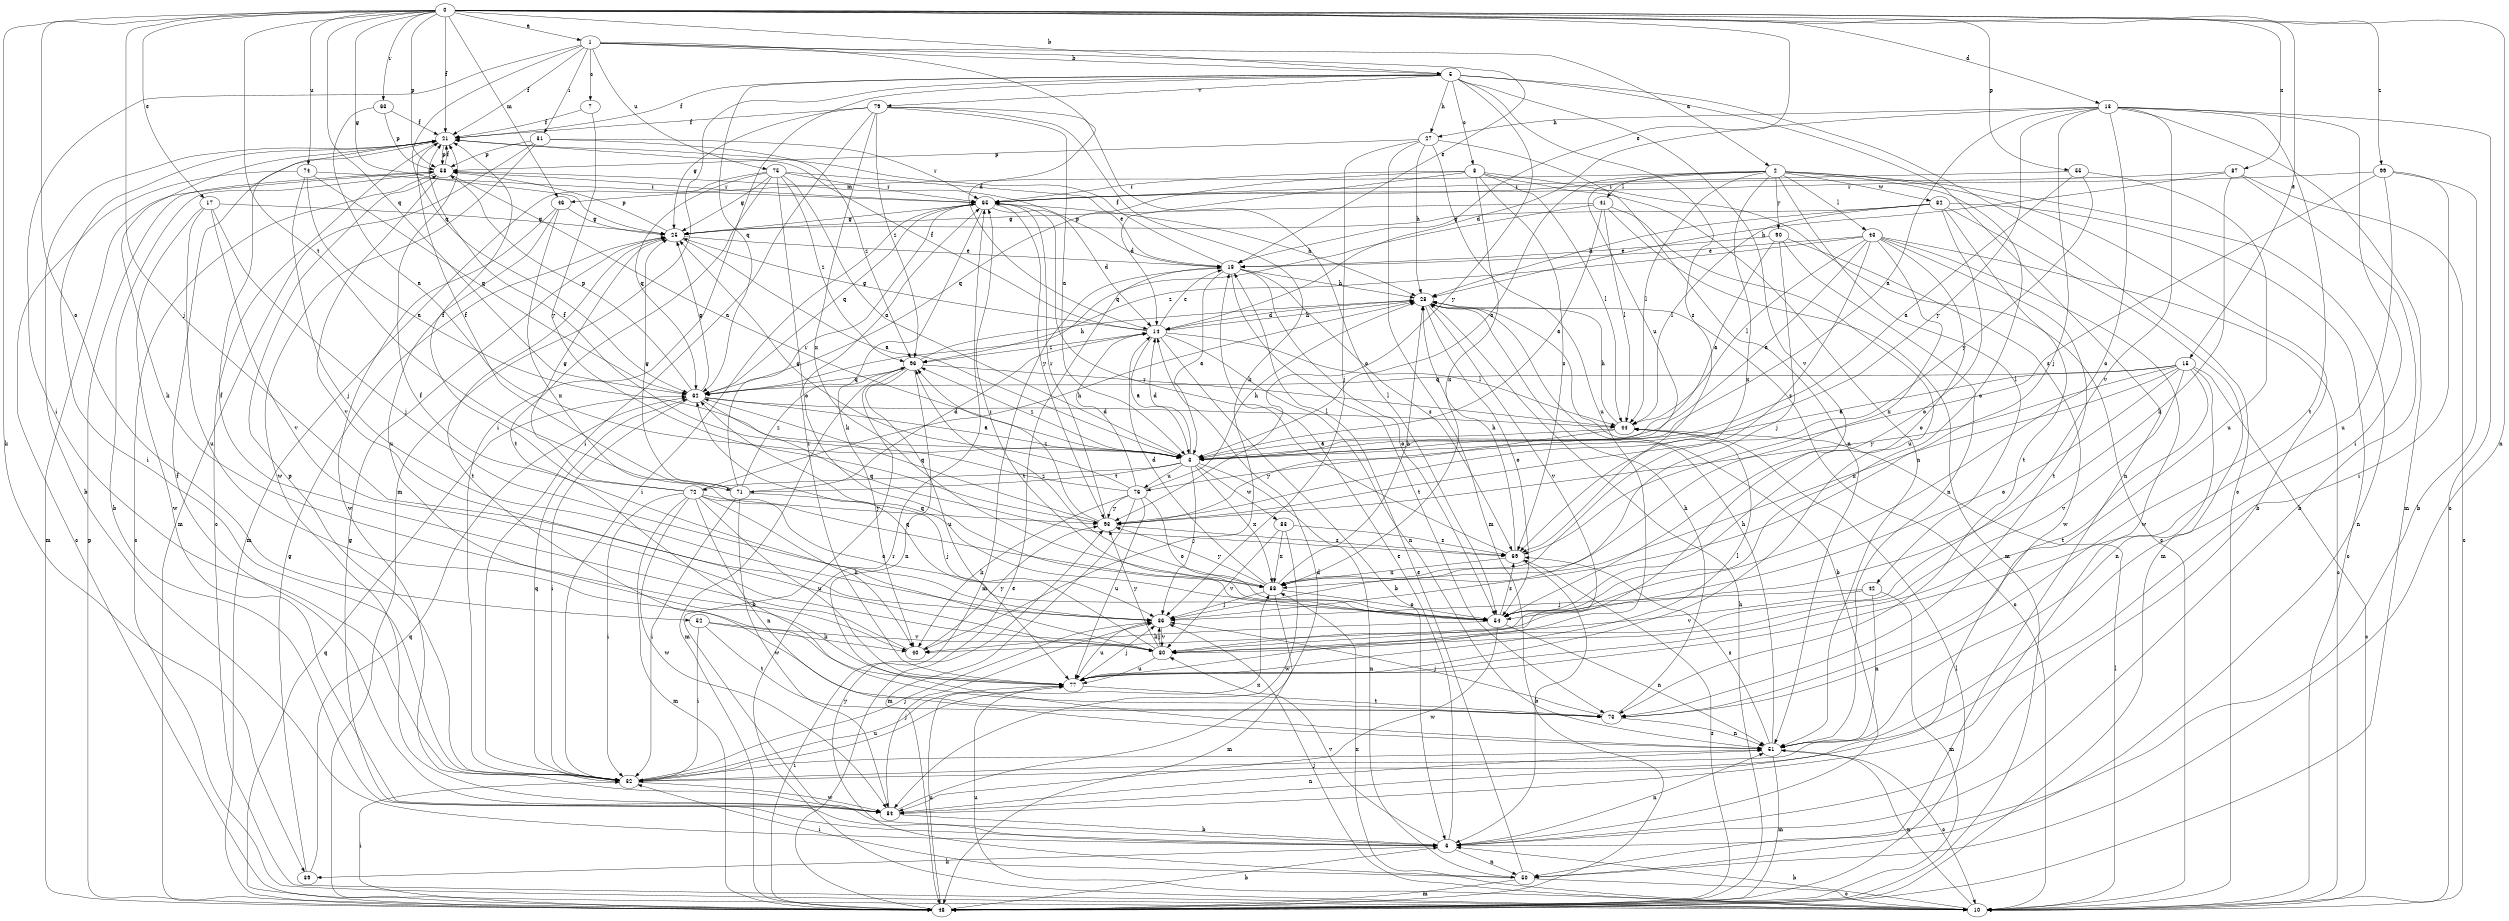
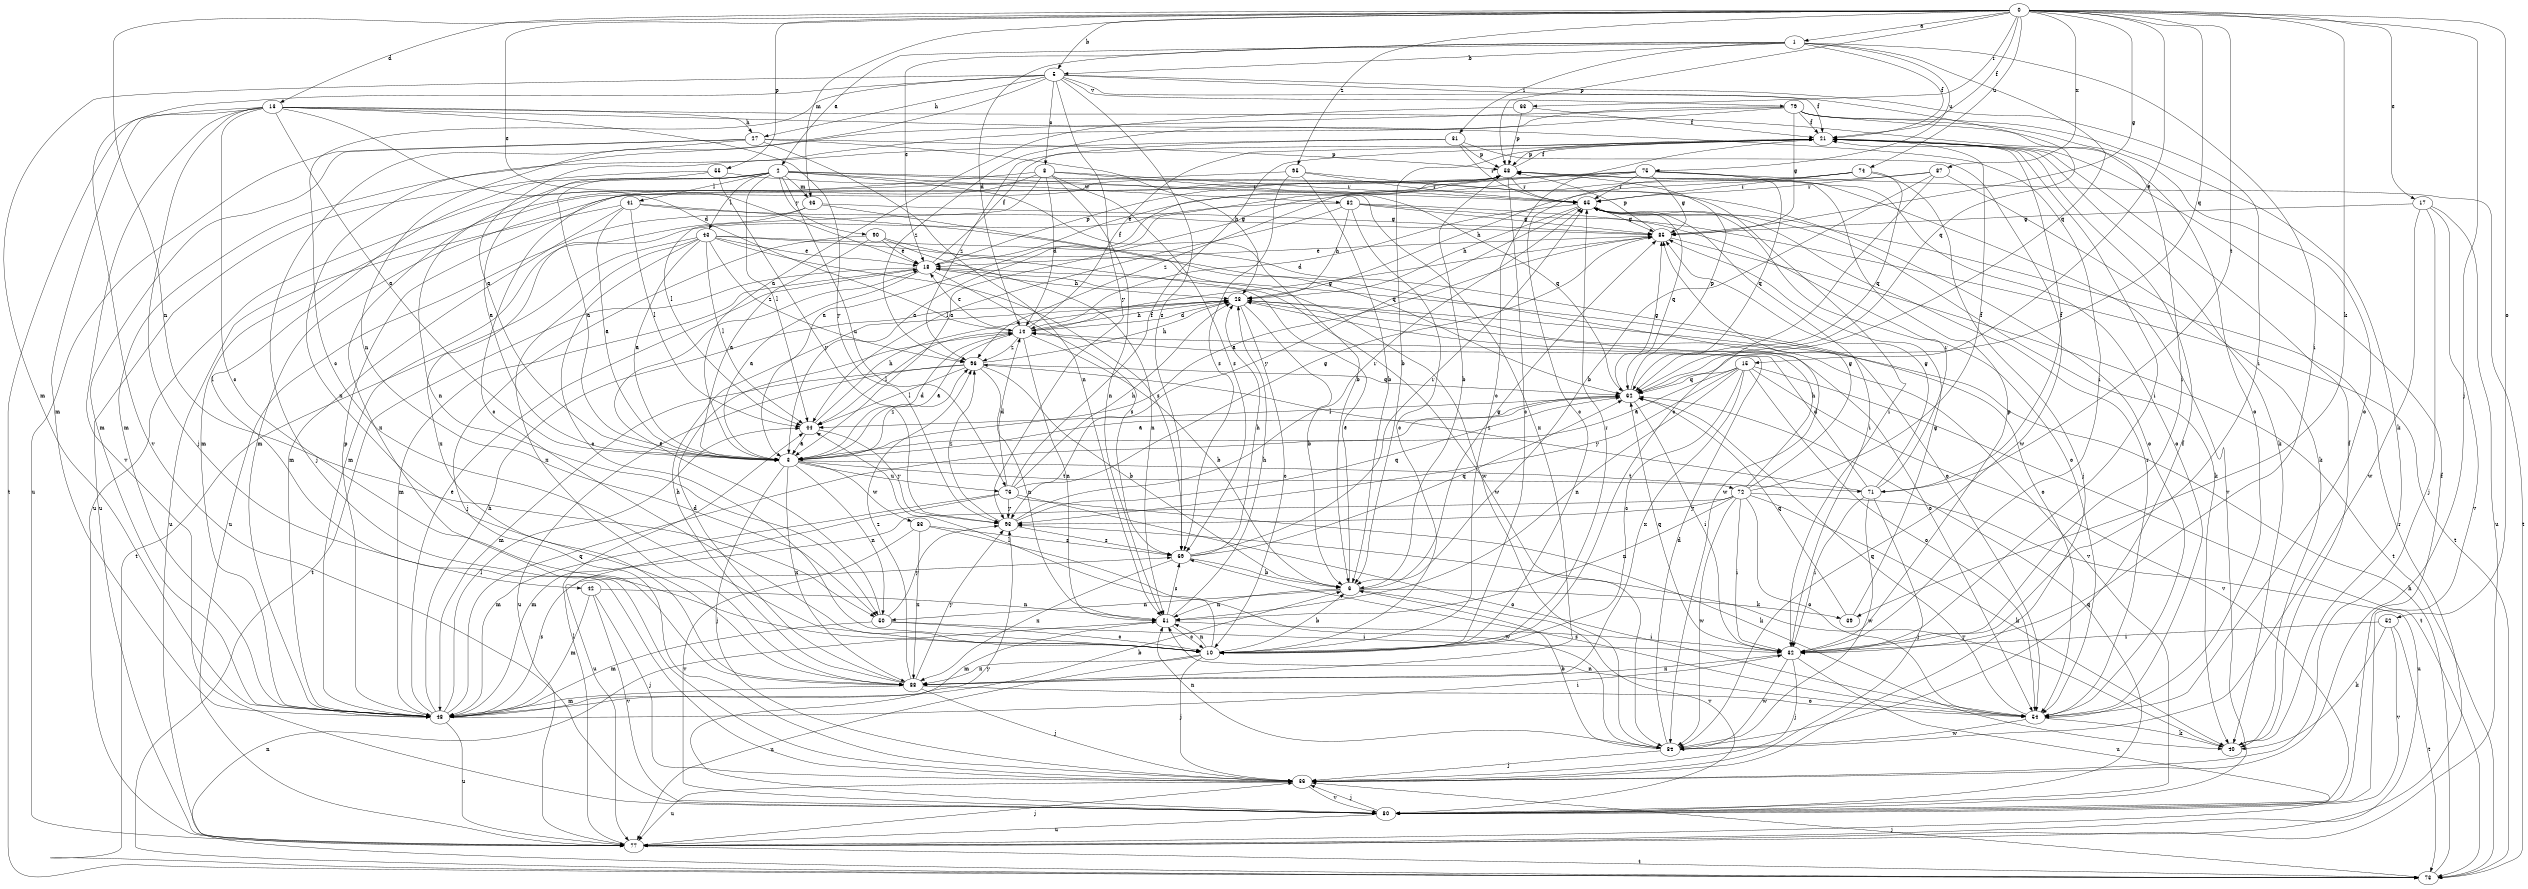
  strict digraph {
    0
    1
    5
    13
    15
    17
    18
    21
-   25
+   25 [label=85]
    36
    39
    46
    50
    52
    55
    58
    62
    63
    71
    74
    87
-   95 [label=99]
+   95
    2
-   7
    14
    31
    32
    75
    8
    10
    27
    48
    69
    79
    80
    93
    3
    54
    73
    88
    51
    77
    84
    28
    6
    40
    65
    44
    96
    41
    42
    43
    76
    82
    90
    72
    83
    0 -> 1 [label=a]
    0 -> 5 [label=b]
    0 -> 13 [label=d]
    0 -> 15 [label=e]
    0 -> 17 [label=e]
    0 -> 18 [label=e]
    0 -> 21 [label=f]
    0 -> 25 [label=g]
    0 -> 36 [label=j]
    0 -> 39 [label=k]
    0 -> 46 [label=m]
    0 -> 50 [label=n]
    0 -> 52 [label=o]
    0 -> 55 [label=p]
    0 -> 58 [label=p]
    0 -> 62 [label=q]
    0 -> 63 [label=r]
    0 -> 71 [label=t]
    0 -> 74 [label=u]
    0 -> 87 [label=x]
    0 -> 95 [label=z]
    1 -> 5 [label=b]
    1 -> 18 [label=e]
    1 -> 21 [label=f]
    1 -> 62 [label=q]
    1 -> 2 [label=a]
-   1 -> 7 [label=c]
    1 -> 14 [label=d]
    1 -> 31 [label=i]
    1 -> 32 [label=i]
    1 -> 75 [label=u]
    5 -> 21 [label=f]
    5 -> 50 [label=n]
    5 -> 62 [label=q]
    5 -> 32 [label=i]
    5 -> 8 [label=c]
    5 -> 10 [label=c]
    5 -> 27 [label=h]
    5 -> 48 [label=m]
    5 -> 69 [label=s]
    5 -> 79 [label=v]
    5 -> 80 [label=v]
    5 -> 93 [label=y]
    13 -> 36 [label=j]
    13 -> 14 [label=d]
    13 -> 32 [label=i]
    13 -> 10 [label=c]
    13 -> 27 [label=h]
    13 -> 48 [label=m]
    13 -> 80 [label=v]
    13 -> 93 [label=y]
    13 -> 3 [label=a]
    13 -> 54 [label=o]
    13 -> 73 [label=t]
    15 -> 62 [label=q]
    15 -> 10 [label=c]
    15 -> 80 [label=v]
    15 -> 93 [label=y]
    15 -> 3 [label=a]
    15 -> 54 [label=o]
    15 -> 73 [label=t]
    15 -> 88 [label=x]
    15 -> 51 [label=n]
    17 -> 25 [label=g]
    17 -> 36 [label=j]
    17 -> 80 [label=v]
    17 -> 77 [label=u]
    17 -> 84 [label=w]
    18 -> 21 [label=f]
    18 -> 58 [label=p]
    18 -> 48 [label=m]
    18 -> 69 [label=s]
    18 -> 3 [label=a]
    18 -> 54 [label=o]
    18 -> 73 [label=t]
    18 -> 28 [label=h]
    21 -> 58 [label=p]
    21 -> 32 [label=i]
    21 -> 10 [label=c]
    21 -> 6 [label=b]
    21 -> 40 [label=k]
    25 -> 18 [label=e]
    25 -> 58 [label=p]
    25 -> 3 [label=a]
    25 -> 73 [label=t]
    36 -> 80 [label=v]
    36 -> 77 [label=u]
    39 -> 25 [label=g]
    39 -> 62 [label=q]
    46 -> 25 [label=g]
    46 -> 88 [label=x]
    46 -> 77 [label=u]
    46 -> 84 [label=w]
    50 -> 18 [label=e]
    50 -> 32 [label=i]
    50 -> 10 [label=c]
    50 -> 48 [label=m]
    50 -> 93 [label=y]
    52 -> 32 [label=i]
    52 -> 80 [label=v]
    52 -> 73 [label=t]
    52 -> 40 [label=k]
    55 -> 93 [label=y]
    55 -> 3 [label=a]
    55 -> 77 [label=u]
    55 -> 65 [label=r]
    58 -> 21 [label=f]
    58 -> 10 [label=c]
    58 -> 48 [label=m]
    58 -> 80 [label=v]
    58 -> 3 [label=a]
    58 -> 6 [label=b]
    58 -> 65 [label=r]
    62 -> 25 [label=g]
    62 -> 58 [label=p]
    62 -> 32 [label=i]
    62 -> 3 [label=a]
    62 -> 44 [label=l]
    63 -> 21 [label=f]
    63 -> 58 [label=p]
    63 -> 3 [label=a]
    71 -> 21 [label=f]
    71 -> 25 [label=g]
    71 -> 36 [label=j]
    71 -> 14 [label=d]
    71 -> 32 [label=i]
    71 -> 84 [label=w]
    71 -> 65 [label=r]
    71 -> 96 [label=z]
    74 -> 36 [label=j]
    74 -> 62 [label=q]
    74 -> 10 [label=c]
    74 -> 3 [label=a]
    74 -> 65 [label=r]
    87 -> 10 [label=c]
    87 -> 28 [label=h]
    87 -> 6 [label=b]
    87 -> 40 [label=k]
    87 -> 65 [label=r]
    95 -> 32 [label=i]
    95 -> 69 [label=s]
    95 -> 77 [label=u]
    95 -> 6 [label=b]
    95 -> 65 [label=r]
    2 -> 46 [label=m]
    2 -> 50 [label=n]
    2 -> 3 [label=a]
    2 -> 54 [label=o]
    2 -> 88 [label=x]
    2 -> 6 [label=b]
    2 -> 44 [label=l]
    2 -> 41 [label=l]
    2 -> 42 [label=l]
    2 -> 43 [label=l]
    2 -> 76 [label=u]
    2 -> 82 [label=w]
    2 -> 90 [label=y]
-   7 -> 21 [label=f]
-   7 -> 93 [label=y]
    14 -> 18 [label=e]
    14 -> 21 [label=f]
    14 -> 25 [label=g]
    14 -> 3 [label=a]
    14 -> 51 [label=n]
    14 -> 28 [label=h]
    14 -> 6 [label=b]
    14 -> 44 [label=l]
    14 -> 96 [label=z]
    31 -> 58 [label=p]
    31 -> 48 [label=m]
    31 -> 84 [label=w]
    31 -> 65 [label=r]
    31 -> 96 [label=z]
    32 -> 36 [label=j]
    32 -> 58 [label=p]
    32 -> 62 [label=q]
    32 -> 88 [label=x]
    32 -> 77 [label=u]
    32 -> 84 [label=w]
    75 -> 18 [label=e]
    75 -> 25 [label=g]
    75 -> 62 [label=q]
    75 -> 48 [label=m]
    75 -> 3 [label=a]
    75 -> 54 [label=o]
    75 -> 73 [label=t]
    75 -> 65 [label=r]
    75 -> 96 [label=z]
    8 -> 62 [label=q]
    8 -> 14 [label=d]
    8 -> 10 [label=c]
    8 -> 69 [label=s]
    8 -> 88 [label=x]
    8 -> 51 [label=n]
    8 -> 65 [label=r]
    8 -> 44 [label=l]
    10 -> 36 [label=j]
    10 -> 88 [label=x]
    10 -> 51 [label=n]
    10 -> 77 [label=u]
    10 -> 6 [label=b]
    10 -> 65 [label=r]
    10 -> 44 [label=l]
    27 -> 36 [label=j]
    27 -> 58 [label=p]
    27 -> 48 [label=m]
    27 -> 51 [label=n]
    27 -> 77 [label=u]
    27 -> 28 [label=h]
    48 -> 18 [label=e]
    48 -> 58 [label=p]
    48 -> 62 [label=q]
    48 -> 32 [label=i]
    48 -> 69 [label=s]
    48 -> 77 [label=u]
    48 -> 28 [label=h]
    48 -> 6 [label=b]
    48 -> 44 [label=l]
-   62 -> 69 [label=q]
+   69 -> 62 [label=q]
    69 -> 88 [label=x]
    69 -> 28 [label=h]
    69 -> 6 [label=b]
    69 -> 65 [label=r]
    79 -> 21 [label=f]
    79 -> 25 [label=g]
    79 -> 32 [label=i]
    79 -> 3 [label=a]
    79 -> 54 [label=o]
    79 -> 88 [label=x]
    79 -> 40 [label=k]
    79 -> 96 [label=z]
    80 -> 21 [label=f]
    80 -> 36 [label=j]
    80 -> 62 [label=q]
    80 -> 93 [label=y]
    80 -> 77 [label=u]
    93 -> 62 [label=q]
    93 -> 69 [label=s]
    93 -> 65 [label=r]
    93 -> 96 [label=z]
    3 -> 36 [label=j]
    3 -> 50 [label=n]
    3 -> 71 [label=t]
    3 -> 14 [label=d]
    3 -> 88 [label=x]
    3 -> 96 [label=z]
    3 -> 76 [label=u]
    3 -> 72 [label=t]
    3 -> 83 [label=w]
    54 -> 62 [label=q]
    54 -> 69 [label=s]
    54 -> 51 [label=n]
    54 -> 84 [label=w]
    54 -> 40 [label=k]
    54 -> 65 [label=r]
    73 -> 36 [label=j]
    73 -> 51 [label=n]
    73 -> 28 [label=h]
    88 -> 36 [label=j]
    88 -> 14 [label=d]
    88 -> 48 [label=m]
    88 -> 93 [label=y]
    88 -> 54 [label=o]
    88 -> 28 [label=h]
    88 -> 96 [label=z]
    51 -> 32 [label=i]
    51 -> 10 [label=c]
    51 -> 48 [label=m]
    51 -> 69 [label=s]
    51 -> 28 [label=h]
    77 -> 36 [label=j]
    77 -> 73 [label=t]
    77 -> 65 [label=r]
    77 -> 44 [label=l]
    84 -> 21 [label=f]
    84 -> 36 [label=j]
    84 -> 14 [label=d]
    84 -> 51 [label=n]
    84 -> 6 [label=b]
    28 -> 14 [label=d]
    28 -> 10 [label=c]
    28 -> 80 [label=v]
    28 -> 54 [label=o]
    28 -> 6 [label=b]
    6 -> 18 [label=e]
    6 -> 25 [label=g]
    6 -> 39 [label=k]
    6 -> 50 [label=n]
    6 -> 80 [label=v]
    6 -> 51 [label=n]
    40 -> 21 [label=f]
    40 -> 93 [label=y]
    65 -> 25 [label=g]
    65 -> 62 [label=q]
    65 -> 14 [label=d]
    65 -> 32 [label=i]
    65 -> 93 [label=y]
    65 -> 28 [label=h]
    65 -> 40 [label=k]
    44 -> 93 [label=y]
    44 -> 3 [label=a]
    44 -> 28 [label=h]
    96 -> 62 [label=q]
    96 -> 48 [label=m]
    96 -> 51 [label=n]
    96 -> 77 [label=u]
    96 -> 28 [label=h]
    96 -> 6 [label=b]
    96 -> 44 [label=l]
    41 -> 25 [label=g]
    41 -> 62 [label=q]
    41 -> 48 [label=m]
    41 -> 3 [label=a]
    41 -> 77 [label=u]
    41 -> 44 [label=l]
    42 -> 36 [label=j]
    42 -> 48 [label=m]
    42 -> 80 [label=v]
    42 -> 51 [label=n]
    43 -> 18 [label=e]
    43 -> 10 [label=c]
    43 -> 69 [label=s]
    43 -> 3 [label=a]
    43 -> 54 [label=o]
    43 -> 73 [label=t]
    43 -> 88 [label=x]
    43 -> 84 [label=w]
    43 -> 44 [label=l]
    43 -> 96 [label=z]
    76 -> 21 [label=f]
    76 -> 25 [label=g]
    76 -> 14 [label=d]
    76 -> 48 [label=m]
    76 -> 93 [label=y]
    76 -> 54 [label=o]
    76 -> 77 [label=u]
    76 -> 28 [label=h]
    76 -> 40 [label=k]
    82 -> 25 [label=g]
    82 -> 10 [label=c]
    82 -> 48 [label=m]
    82 -> 54 [label=o]
    82 -> 73 [label=t]
    82 -> 28 [label=h]
    82 -> 44 [label=l]
    90 -> 18 [label=e]
    90 -> 36 [label=j]
    90 -> 3 [label=a]
    90 -> 51 [label=n]
    90 -> 84 [label=w]
    72 -> 21 [label=f]
    72 -> 25 [label=g]
    72 -> 32 [label=i]
    72 -> 48 [label=m]
    72 -> 93 [label=y]
    72 -> 54 [label=o]
    72 -> 51 [label=n]
    72 -> 77 [label=u]
    72 -> 84 [label=w]
    72 -> 28 [label=h]
    72 -> 40 [label=k]
    83 -> 69 [label=s]
    83 -> 80 [label=v]
    83 -> 88 [label=x]
    83 -> 84 [label=w]
  }
